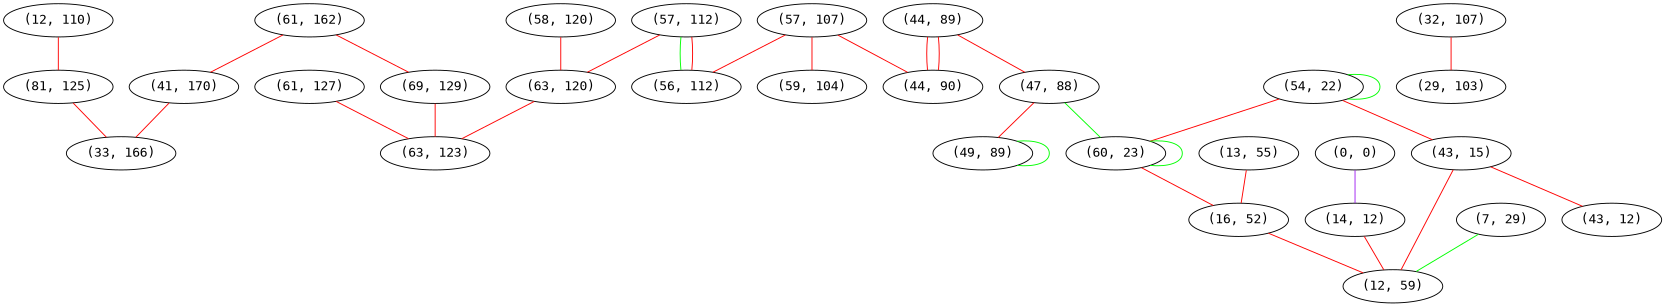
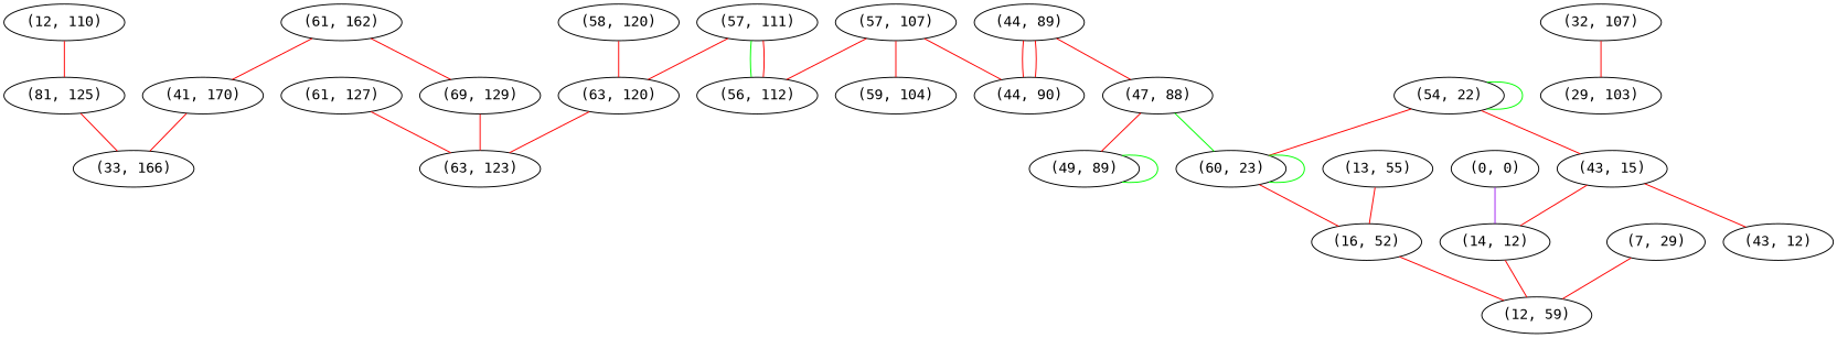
  graph {
    fontname="DejaVu Sans Mono"
    node [fontname="DejaVu Sans Mono"]
    edge [color=red fontname="DejaVu Sans Mono" weight=1]
    "(58, 120)"
    "(63, 120)"
    "(63, 123)"
-   "(57, 112)"
+   "(57, 112)" [label="(57, 111)"]
    "(56, 112)"
    "(13, 55)"
    "(16, 52)"
    n8 [label="(12, 59)"]
    "(54, 22)"
    "(43, 15)"
    "(60, 23)"
    "(14, 12)"
    "(43, 12)"
    "(0, 0)"
    "(61, 162)"
    "(41, 170)"
    "(69, 129)"
    "(33, 166)"
    "(7, 29)"
    n20 [label="(81, 125)"]
    "(12, 110)"
    "(61, 127)"
    "(44, 89)"
    "(47, 88)"
    "(44, 90)"
    "(49, 89)"
    "(32, 107)"
    "(29, 103)"
    "(57, 107)"
    "(59, 104)"
    "(58, 120)" -- "(63, 120)"
    "(63, 120)" -- "(63, 123)"
    "(57, 112)" -- "(63, 120)"
    "(57, 112)" -- "(56, 112)" [color=green weight=2]
    "(57, 112)" -- "(56, 112)"
    "(13, 55)" -- "(16, 52)"
    "(16, 52)" -- n8
    "(54, 22)" -- "(54, 22)" [color=green weight=2]
    "(54, 22)" -- "(43, 15)"
    "(54, 22)" -- "(60, 23)"
-   "(43, 15)" -- n8
+   "(43, 15)" -- "(14, 12)"
    "(43, 15)" -- "(43, 12)"
    "(60, 23)" -- "(16, 52)"
    "(60, 23)" -- "(60, 23)" [color=green weight=2]
    "(14, 12)" -- n8
    "(0, 0)" -- "(14, 12)" [color=purple weight=4]
    "(61, 162)" -- "(41, 170)"
    "(61, 162)" -- "(69, 129)"
    "(41, 170)" -- "(33, 166)"
    "(69, 129)" -- "(63, 123)"
-   "(7, 29)" -- n8 [color=green]
+   "(7, 29)" -- n8
    n20 -- "(33, 166)"
    "(12, 110)" -- n20
    "(61, 127)" -- "(63, 123)"
    "(44, 89)" -- "(47, 88)"
    "(44, 89)" -- "(44, 90)"
    "(44, 89)" -- "(44, 90)"
    "(47, 88)" -- "(60, 23)" [color=green]
    "(47, 88)" -- "(49, 89)"
    "(49, 89)" -- "(49, 89)" [color=green weight=2]
    "(32, 107)" -- "(29, 103)"
    "(57, 107)" -- "(56, 112)"
    "(57, 107)" -- "(44, 90)"
    "(57, 107)" -- "(59, 104)"
  }
